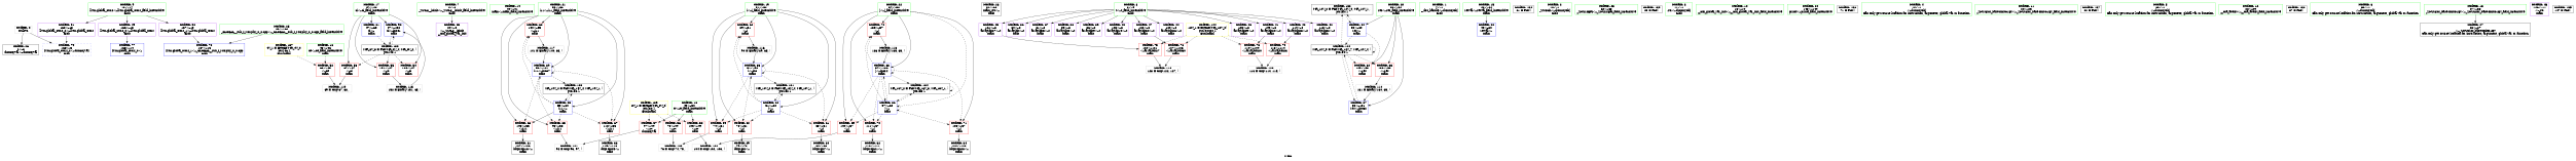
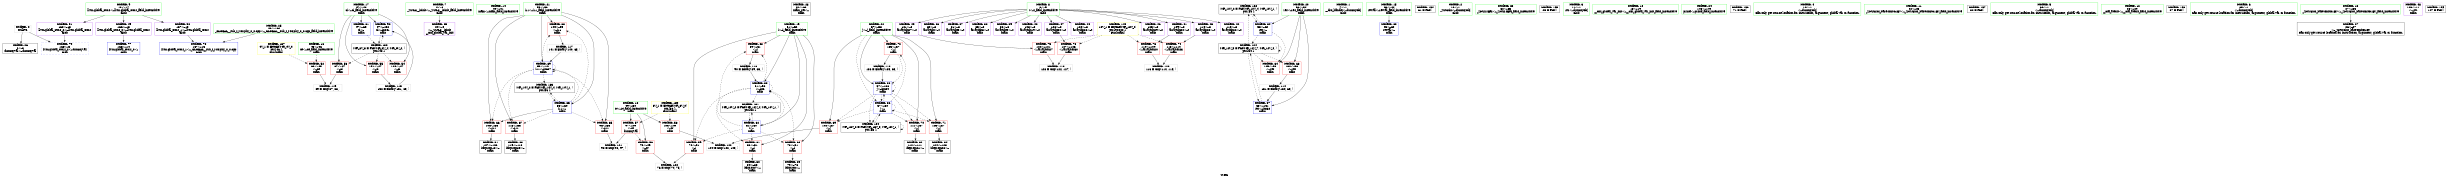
  digraph {
    label=SVFG
    node [color=red shape=record]
    edge [style=solid]
    n1 [color=grey label="{NodeID: 0\nNullPtr}"]
    n2 [color=black label="{NodeID: 26\n2\<--3\ndummyVal\<--dummyVal\n}"]
    n3 [color=blue label="{NodeID: 79\n168\<--3\nllvm.global_ctors_2\<--dummyVal\nGlob }" style=dotted]
    n4 [color=blue label="{NodeID: 90\n47\<--152\nci\<--inc41\nmain\n}"]
    n5 [color=black label="{NodeID: 130\nMR_6V_3 = PHI(MR_6V_4, MR_6V_2, )\npts\{48 \}\n}"]
    n6 [label="{NodeID: 53\n67\<--47\n\<--ci\nmain\n}"]
    n7 [label="{NodeID: 54\n144\<--47\n\<--ci\nmain\n}"]
    n8 [label="{NodeID: 55\n151\<--47\n\<--ci\nmain\n}"]
    n9 [color=grey label="{NodeID: 119\n69 = cmp(67, 68, )\n}"]
    n10 [color=grey label="{NodeID: 115\n152 = Binary(151, 65, )\n}"]
    n11 [color=green label="{NodeID: 7\n4\<--6\n_ZStL8__ioinit\<--_ZStL8__ioinit_field_insensitive\nGlob }"]
    n12 [color=purple label="{NodeID: 35\n24\<--4\n\<--_ZStL8__ioinit\n__cxx_global_var_init\n}"]
    n13 [color=green label="{NodeID: 14\n40\<--41\nmain\<--main_field_insensitive\n}"]
    n14 [color=green label="{NodeID: 21\n55\<--56\ni11\<--i11_field_insensitive\nmain\n}"]
    n15 [label="{NodeID: 65\n96\<--55\n\<--i11\nmain\n}"]
    n16 [label="{NodeID: 66\n106\<--55\n\<--i11\nmain\n}"]
    n17 [label="{NodeID: 67\n118\<--55\n\<--i11\nmain\n}"]
    n18 [label="{NodeID: 68\n140\<--55\n\<--i11\nmain\n}"]
    n19 [color=blue label="{NodeID: 85\n55\<--60\ni11\<--\nmain\n}"]
    n20 [color=blue label="{NodeID: 89\n55\<--141\ni11\<--inc37\nmain\n}"]
    n21 [color=grey label="{NodeID: 121\n98 = cmp(96, 97, )\n}"]
    n22 [color=black label="{NodeID: 31\n107\<--106\nidxprom18\<--\nmain\n}"]
    n23 [color=black label="{NodeID: 33\n119\<--118\nidxprom25\<--\nmain\n}"]
    n24 [color=grey label="{NodeID: 117\n141 = Binary(140, 65, )\n}"]
    n25 [color=black label="{NodeID: 133\nMR_14V_2 = PHI(MR_14V_4, MR_14V_1, )\npts\{56 \}\n}"]
    n26 [color=black label="{NodeID: 28\n42\<--60\nmain_ret\<--\nmain\n}"]
    n27 [color=grey label="{NodeID: 118\n128 = cmp(122, 127, )\n}"]
    n28 [color=purple label="{NodeID: 42\n113\<--8\narrayidx22\<--t\nmain\n}"]
    n29 [color=black label="{NodeID: 132\nMR_12V_2 = PHI(MR_12V_4, MR_12V_1, )\npts\{54 \}\n}"]
    n30 [color=blue label="{NodeID: 84\n53\<--60\nres\<--\nmain\n}"]
    n31 [label="{NodeID: 64\n145\<--53\n\<--res\nmain\n}"]
    n32 [color=black label="{NodeID: 124\nMR_12V_5 = PHI(MR_12V_7, MR_12V_4, )\npts\{54 \}\n}"]
    n33 [label="{NodeID: 63\n130\<--53\n\<--res\nmain\n}"]
    n34 [color=blue label="{NodeID: 87\n53\<--131\nres\<--inc32\nmain\n}"]
    n35 [color=purple label="{NodeID: 49\n166\<--13\nllvm.global_ctors_0\<--llvm.global_ctors\nGlob }"]
    n36 [color=blue label="{NodeID: 77\n166\<--14\nllvm.global_ctors_0\<--\nGlob }"]
    n37 [color=yellow label="{NodeID: 139\n8V_1 = ENCHI(MR_8V_0)\npts\{50 \}\nFun[main]}" style=double]
    n38 [label="{NodeID: 56\n75\<--49\n\<--N\nmain\n}"]
    n39 [label="{NodeID: 57\n97\<--49\n\<--N\ndummyVal\n}"]
    n40 [label="{NodeID: 58\n103\<--49\n\<--N\nmain\n}"]
    n41 [color=grey label="{NodeID: 120\n76 = cmp(74, 75, )\n}"]
    n42 [color=grey label="{NodeID: 122\n104 = cmp(102, 103, )\n}"]
    n43 [color=grey label="{NodeID: 114\n131 = Binary(130, 65, )\n}"]
    n44 [label="{NodeID: 70\n111\<--57\n\<--j\nmain\n}"]
    n45 [color=black label="{NodeID: 32\n112\<--111\nidxprom21\<--\nmain\n}"]
    n46 [color=green label="{NodeID: 1\n7\<--1\n__dso_handle\<--dummyObj\nGlob }"]
    n47 [color=green label="{NodeID: 8\n8\<--9\nt\<--t_field_insensitive\nGlob }"]
    n48 [color=purple label="{NodeID: 36\n80\<--8\narrayidx\<--t\nmain\n}"]
    n49 [color=purple label="{NodeID: 37\n81\<--8\narrayidx5\<--t\nmain\n}"]
    n50 [color=purple label="{NodeID: 38\n85\<--8\narrayidx8\<--t\nmain\n}"]
    n51 [color=purple label="{NodeID: 39\n86\<--8\narrayidx9\<--t\nmain\n}"]
    n52 [color=purple label="{NodeID: 40\n108\<--8\narrayidx19\<--t\nmain\n}"]
    n53 [color=purple label="{NodeID: 41\n109\<--8\narrayidx20\<--t\nmain\n}"]
    n54 [color=purple label="{NodeID: 43\n114\<--8\narrayidx23\<--t\nmain\n}"]
    n55 [color=purple label="{NodeID: 44\n120\<--8\narrayidx26\<--t\nmain\n}"]
    n56 [color=purple label="{NodeID: 45\n121\<--8\narrayidx27\<--t\nmain\n}"]
    n57 [color=purple label="{NodeID: 46\n125\<--8\narrayidx29\<--t\nmain\n}"]
    n58 [color=purple label="{NodeID: 47\n126\<--8\narrayidx30\<--t\nmain\n}"]
    n59 [label="{NodeID: 73\n110\<--109\n\<--arrayidx20\nmain\n}"]
    n60 [label="{NodeID: 74\n115\<--114\n\<--arrayidx23\nmain\n}"]
    n61 [label="{NodeID: 75\n122\<--121\n\<--arrayidx27\nmain\n}"]
    n62 [label="{NodeID: 76\n127\<--126\n\<--arrayidx30\nmain\n}"]
    n63 [color=grey label="{NodeID: 123\n116 = cmp(110, 115, )\n}"]
    n64 [color=green label="{NodeID: 15\n43\<--44\nretval\<--retval_field_insensitive\nmain\n}"]
    n65 [color=blue label="{NodeID: 80\n43\<--60\nretval\<--\nmain\n}"]
    n66 [color=green label="{NodeID: 22\n57\<--58\nj\<--j_field_insensitive\nmain\n}"]
    n67 [label="{NodeID: 69\n102\<--57\n\<--j\nmain\n}"]
    n68 [label="{NodeID: 71\n123\<--57\n\<--j\nmain\n}"]
    n69 [label="{NodeID: 72\n135\<--57\n\<--j\nmain\n}"]
    n70 [color=blue label="{NodeID: 86\n57\<--60\nj\<--\nmain\n}"]
    n71 [color=blue label="{NodeID: 88\n57\<--136\nj\<--inc34\nmain\n}"]
    n72 [color=black label="{NodeID: 34\n124\<--123\nidxprom28\<--\nmain\n}"]
    n73 [color=grey label="{NodeID: 113\n136 = Binary(135, 65, )\n}"]
    n74 [color=black label="{NodeID: 134\nMR_16V_2 = PHI(MR_16V_3, MR_16V_1, )\npts\{58 \}\n}"]
    n75 [color=black label="{NodeID: 29\n79\<--78\nidxprom\<--\nmain\n}"]
    n76 [color=purple label="{NodeID: 50\n167\<--13\nllvm.global_ctors_1\<--llvm.global_ctors\nGlob }"]
    n77 [color=blue label="{NodeID: 78\n167\<--15\nllvm.global_ctors_1\<--_GLOBAL__sub_I_Murphy_0_0.cpp\nGlob }"]
    n78 [color=black label="{NodeID: 154\n61 = PHI()\n}"]
    n79 [color=green label="{NodeID: 2\n10\<--1\n_ZSt3cin\<--dummyObj\nGlob }"]
    n80 [color=green label="{NodeID: 9\n13\<--17\nllvm.global_ctors\<--llvm.global_ctors_field_insensitive\nGlob }"]
    n81 [color=purple label="{NodeID: 51\n168\<--13\nllvm.global_ctors_2\<--llvm.global_ctors\nGlob }"]
    n82 [color=green label="{NodeID: 16\n45\<--46\nce\<--ce_field_insensitive\nmain\n}"]
    n83 [label="{NodeID: 52\n68\<--45\n\<--ce\nmain\n}"]
    n84 [color=green label="{NodeID: 23\n62\<--63\n_ZNSirsERi\<--_ZNSirsERi_field_insensitive\n}"]
    n85 [color=black label="{NodeID: 30\n84\<--83\nidxprom7\<--\nmain\n}"]
    n86 [color=black label="{NodeID: 155\n25 = PHI()\n}"]
    n87 [color=green label="{NodeID: 3\n11\<--1\n.str\<--dummyObj\nGlob }"]
    n88 [color=green label="{NodeID: 10\n18\<--19\n__cxx_global_var_init\<--__cxx_global_var_init_field_insensitive\n}"]
    n89 [color=green label="{NodeID: 17\n47\<--48\nci\<--ci_field_insensitive\nmain\n}"]
    n90 [color=blue label="{NodeID: 81\n47\<--65\nci\<--\nmain\n}"]
    n91 [color=green label="{NodeID: 24\n148\<--149\nprintf\<--printf_field_insensitive\n}"]
    n92 [label="{NodeID: 59\n74\<--51\n\<--i\nmain\n}"]
    n93 [color=black label="{NodeID: 156\n71 = PHI()\n}"]
    n94 [color=green label="{NodeID: 4\n14\<--1\n\<--dummyObj\nCan only get source location for instruction, argument, global var or function.}"]
    n95 [color=green label="{NodeID: 11\n22\<--23\n_ZNSt8ios_base4InitC1Ev\<--_ZNSt8ios_base4InitC1Ev_field_insensitive\n}"]
    n96 [color=green label="{NodeID: 18\n49\<--50\nN\<--N_field_insensitive\nmain\n}"]
    n97 [color=green label="{NodeID: 25\n15\<--162\n_GLOBAL__sub_I_Murphy_0_0.cpp\<--_GLOBAL__sub_I_Murphy_0_0.cpp_field_insensitive\n}"]
    n98 [label="{NodeID: 60\n78\<--51\n\<--i\nmain\n}"]
    n99 [color=black label="{NodeID: 157\n82 = PHI()\n}"]
    n100 [color=green label="{NodeID: 5\n60\<--1\n\<--dummyObj\nCan only get source location for instruction, argument, global var or function.}"]
    n101 [color=green label="{NodeID: 12\n28\<--29\n__cxa_atexit\<--__cxa_atexit_field_insensitive\n}"]
    n102 [color=green label="{NodeID: 19\n51\<--52\ni\<--i_field_insensitive\nmain\n}"]
    n103 [label="{NodeID: 61\n83\<--51\n\<--i\nmain\n}"]
    n104 [label="{NodeID: 62\n89\<--51\n\<--i\nmain\n}"]
    n105 [color=blue label="{NodeID: 82\n51\<--60\ni\<--\nmain\n}"]
    n106 [color=blue label="{NodeID: 83\n51\<--90\ni\<--inc\nmain\n}"]
    n107 [color=grey label="{NodeID: 116\n90 = Binary(89, 65, )\n}"]
    n108 [color=black label="{NodeID: 131\nMR_10V_2 = PHI(MR_10V_4, MR_10V_1, )\npts\{52 \}\n}"]
    n109 [color=yellow label="{NodeID: 137\n4V_1 = ENCHI(MR_4V_0)\npts\{46 \}\nFun[main]}" style=double]
    n110 [color=yellow label="{NodeID: 144\n18V_1 = ENCHI(MR_18V_0)\npts\{90000 \}\nFun[main]}" style=double]
    n111 [color=black label="{NodeID: 158\n87 = PHI()\n}"]
    n112 [color=green label="{NodeID: 6\n65\<--1\n\<--dummyObj\nCan only get source location for instruction, argument, global var or function.}"]
    n113 [color=green label="{NodeID: 13\n27\<--33\n_ZNSt8ios_base4InitD1Ev\<--_ZNSt8ios_base4InitD1Ev_field_insensitive\n}"]
    n114 [color=black label="{NodeID: 27\n26\<--27\n\<--_ZNSt8ios_base4InitD1Ev\nCan only get source location for instruction, argument, global var or function.}"]
    n115 [color=green label="{NodeID: 20\n53\<--54\nres\<--res_field_insensitive\nmain\n}"]
    n116 [color=purple label="{NodeID: 48\n146\<--11\n\<--.str\nmain\n}"]
    n117 [color=black label="{NodeID: 159\n147 = PHI()\n}"]
    n1 -> n2
    n1 -> n3
    n4 -> n5 [style=dashed]
    n5 -> n4 [style=dashed]
    n5 -> n6 [style=dashed]
    n5 -> n7 [style=dashed]
    n5 -> n8 [style=dashed]
    n6 -> n9
    n8 -> n10
    n10 -> n4
    n11 -> n12
    n14 -> n15
    n14 -> n16
    n14 -> n17
    n14 -> n18
    n14 -> n19
    n14 -> n20
    n15 -> n21
    n16 -> n22
    n17 -> n23
    n18 -> n24
    n19 -> n15 [style=dashed]
    n19 -> n16
    n19 -> n17 [style=dashed]
    n19 -> n18 [style=dashed]
    n19 -> n20 [style=dashed]
    n19 -> n25 [style=dashed]
    n20 -> n15 [style=dashed]
    n20 -> n16 [style=dashed]
    n20 -> n17 [style=dashed]
    n20 -> n18 [style=dashed]
    n20 -> n20 [style=dashed]
    n20 -> n25 [style=dashed]
    n24 -> n20
    n25 -> n19 [style=dashed]
    n29 -> n30 [style=dashed]
    n30 -> n29 [style=dashed]
    n30 -> n31 [style=dashed]
    n30 -> n32 [style=dashed]
    n32 -> n29 [style=dashed]
    n32 -> n31 [style=dashed]
    n32 -> n32 [style=dashed]
    n32 -> n33 [style=dashed]
    n32 -> n34 [style=dashed]
    n33 -> n43
    n34 -> n32 [style=dashed]
    n35 -> n36
-   n37 -> n38 [style=dashed]
+   n39 -> n38 [style=dashed]
    n37 -> n39 [style=dashed]
    n37 -> n40 [style=dashed]
    n38 -> n41
    n39 -> n21
    n40 -> n42
    n43 -> n34
    n44 -> n45
    n47 -> n28
    n47 -> n48
    n47 -> n49
    n47 -> n50
    n47 -> n51
    n47 -> n52
    n47 -> n53
    n47 -> n54
    n47 -> n55
    n47 -> n56
    n47 -> n57
    n47 -> n58
    n53 -> n59
    n54 -> n60
    n56 -> n61
    n58 -> n62
    n59 -> n63
    n60 -> n63
    n61 -> n27
    n62 -> n27
    n64 -> n65
    n66 -> n44
    n66 -> n67
    n66 -> n68
    n66 -> n69
    n66 -> n70 [style=dashed]
    n66 -> n71
    n67 -> n42
    n68 -> n72
    n69 -> n73
    n70 -> n44 [style=dashed]
    n70 -> n67 [style=dashed]
    n70 -> n68 [style=dashed]
    n70 -> n69 [style=dashed]
    n70 -> n70 [style=dashed]
    n70 -> n71 [style=dashed]
    n70 -> n74 [style=dashed]
    n71 -> n44 [style=dashed]
    n71 -> n67 [style=dashed]
    n71 -> n68 [style=dashed]
-   n71 -> n69 [style=dashed]
+   n69 -> n71 [style=dashed]
    n71 -> n70 [style=dashed]
    n71 -> n71 [style=dashed]
    n71 -> n74 [style=dashed]
    n73 -> n71
    n74 -> n70 [style=dashed]
    n74 -> n74 [style=dashed]
    n76 -> n77
    n80 -> n35
    n80 -> n76
    n80 -> n81
    n81 -> n3
    n82 -> n83 [style=dashed]
    n83 -> n9
    n89 -> n4
    n89 -> n6
    n89 -> n7
    n89 -> n8
    n89 -> n90
    n90 -> n5 [style=dashed]
    n92 -> n41
    n96 -> n38
    n96 -> n39
    n96 -> n40
    n97 -> n77
    n98 -> n75
    n102 -> n92
    n102 -> n98
    n102 -> n103
    n102 -> n104
    n102 -> n105
    n102 -> n106
    n103 -> n85
    n104 -> n107
    n105 -> n92 [style=dashed]
    n105 -> n98 [style=dashed]
    n105 -> n103 [style=dashed]
    n105 -> n104 [style=dashed]
    n105 -> n106 [style=dashed]
    n105 -> n108 [style=dashed]
    n106 -> n92 [style=dashed]
    n106 -> n98 [style=dashed]
    n106 -> n103 [style=dashed]
    n106 -> n104 [style=dashed]
    n106 -> n106 [style=dashed]
    n106 -> n108 [style=dashed]
    n107 -> n106
    n108 -> n105 [style=dashed]
    n109 -> n83 [style=dashed]
    n110 -> n59 [style=dashed]
    n110 -> n60 [style=dashed]
    n110 -> n61 [style=dashed]
    n110 -> n62 [style=dashed]
    n113 -> n114
    n115 -> n30
    n115 -> n31
    n115 -> n33
    n115 -> n34
  }
